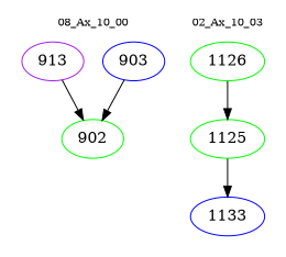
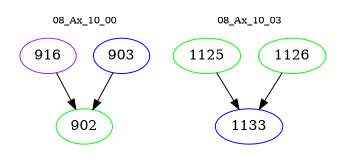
  digraph {
    node [color=green]
    edge [color=black]
    n1 [color=blue label=903]
    n2 [label=902]
-   n3 [color=purple label=913]
+   n3 [color=purple label=916]
    n4 [label=1126]
    n5 [label=1125]
    n6 [color=blue label=1133]
    subgraph cluster_1 {
      color=white
      fontsize=10
      label="08_Ax_10_00"
      n1
      n2
      n3
    }
    subgraph cluster_2 {
      color=white
      fontsize=10
-     label="02_Ax_10_03"
+     label="08_Ax_10_03"
      n4
      n5
      n6
    }
    n1 -> n2
    n3 -> n2
-   n4 -> n5
+   n4 -> n6
    n5 -> n6
  }
